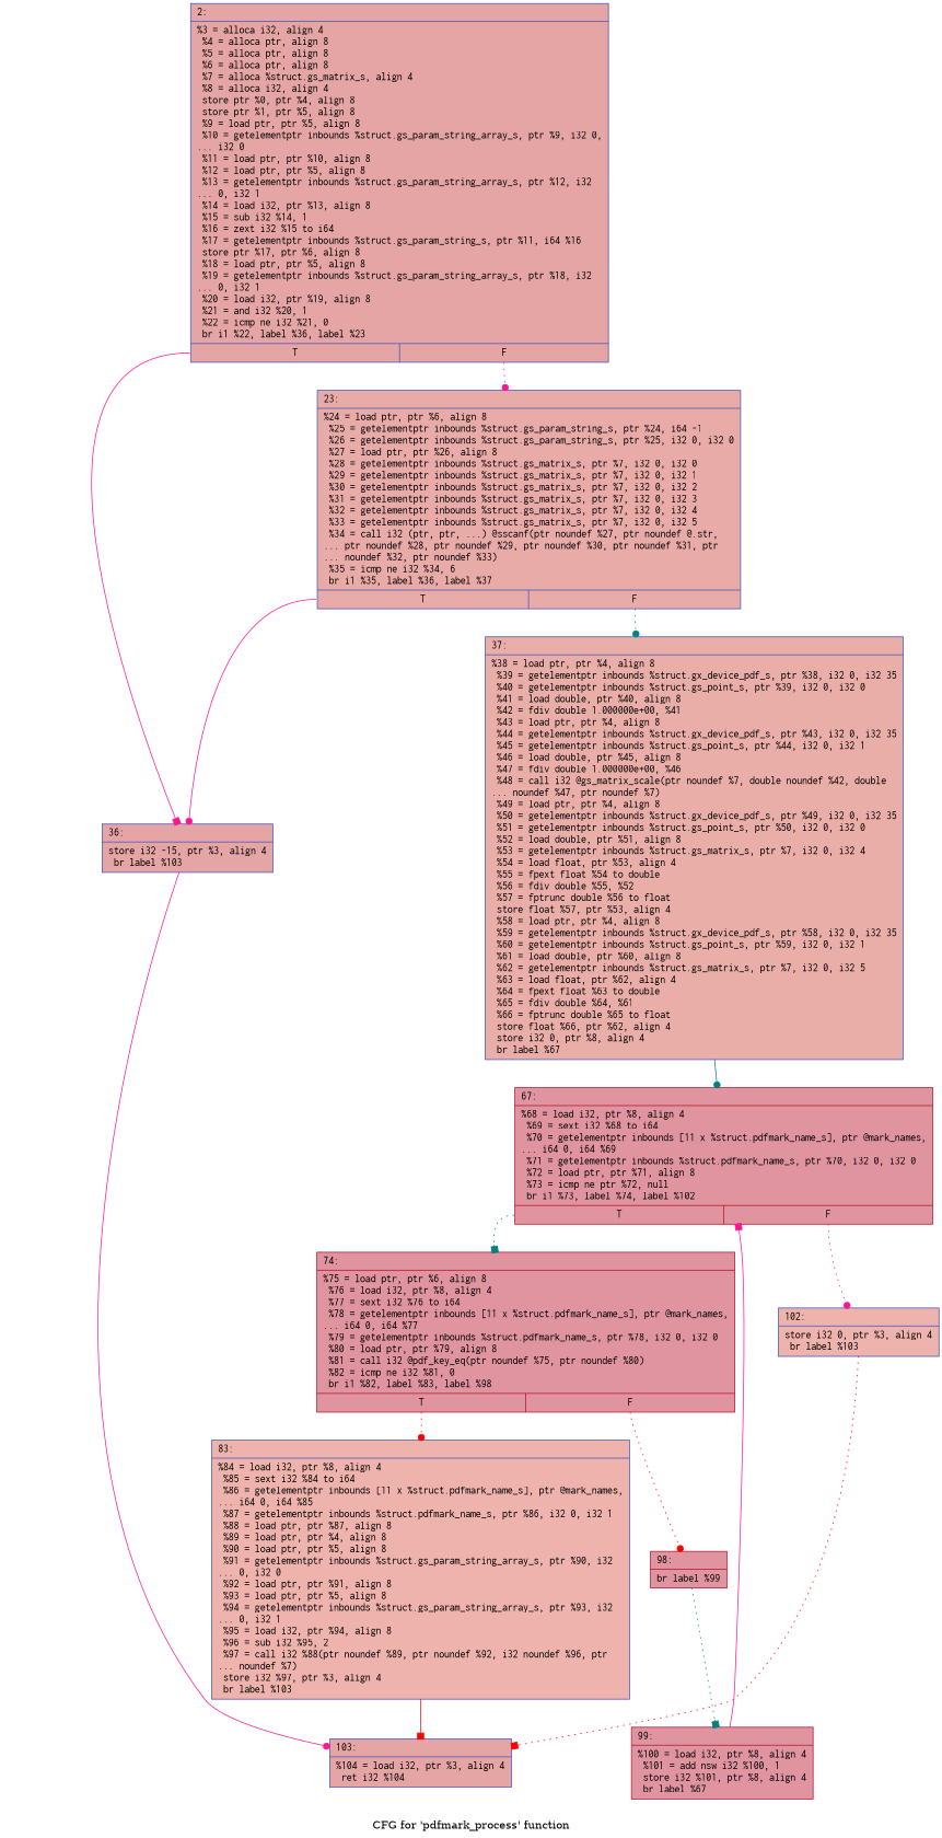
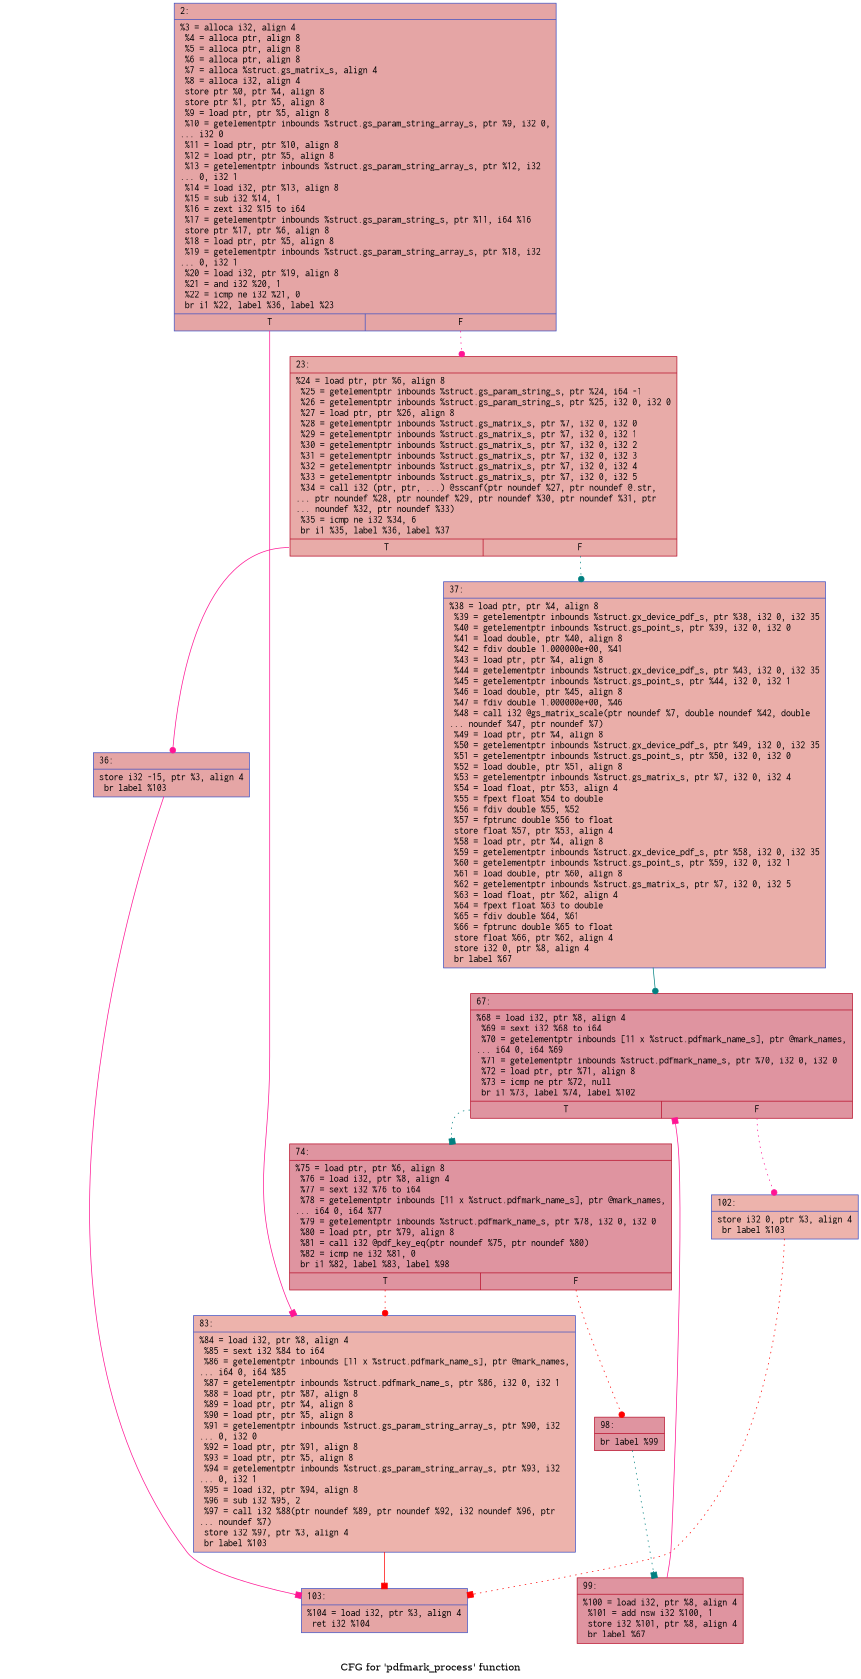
  digraph {
    label="CFG for 'pdfmark_process' function"
    node [color="#3d50c3ff" fillcolor="#b70d2870" fontname=Courier shape=record style=filled]
    edge [arrowhead=dot color=deeppink style=dotted]
    n1 [fillcolor="#c5333470" label="{2:\l|  %3 = alloca i32, align 4\l  %4 = alloca ptr, align 8\l  %5 = alloca ptr, align 8\l  %6 = alloca ptr, align 8\l  %7 = alloca %struct.gs_matrix_s, align 4\l  %8 = alloca i32, align 4\l  store ptr %0, ptr %4, align 8\l  store ptr %1, ptr %5, align 8\l  %9 = load ptr, ptr %5, align 8\l  %10 = getelementptr inbounds %struct.gs_param_string_array_s, ptr %9, i32 0,\l... i32 0\l  %11 = load ptr, ptr %10, align 8\l  %12 = load ptr, ptr %5, align 8\l  %13 = getelementptr inbounds %struct.gs_param_string_array_s, ptr %12, i32\l... 0, i32 1\l  %14 = load i32, ptr %13, align 8\l  %15 = sub i32 %14, 1\l  %16 = zext i32 %15 to i64\l  %17 = getelementptr inbounds %struct.gs_param_string_s, ptr %11, i64 %16\l  store ptr %17, ptr %6, align 8\l  %18 = load ptr, ptr %5, align 8\l  %19 = getelementptr inbounds %struct.gs_param_string_array_s, ptr %18, i32\l... 0, i32 1\l  %20 = load i32, ptr %19, align 8\l  %21 = and i32 %20, 1\l  %22 = icmp ne i32 %21, 0\l  br i1 %22, label %36, label %23\l|{<s0>T|<s1>F}}"]
    n2 [fillcolor="#c5333470" label="{36:\l|  store i32 -15, ptr %3, align 4\l  br label %103\l}"]
-   n3 [fillcolor="#cc403a70" label="{23:\l|  %24 = load ptr, ptr %6, align 8\l  %25 = getelementptr inbounds %struct.gs_param_string_s, ptr %24, i64 -1\l  %26 = getelementptr inbounds %struct.gs_param_string_s, ptr %25, i32 0, i32 0\l  %27 = load ptr, ptr %26, align 8\l  %28 = getelementptr inbounds %struct.gs_matrix_s, ptr %7, i32 0, i32 0\l  %29 = getelementptr inbounds %struct.gs_matrix_s, ptr %7, i32 0, i32 1\l  %30 = getelementptr inbounds %struct.gs_matrix_s, ptr %7, i32 0, i32 2\l  %31 = getelementptr inbounds %struct.gs_matrix_s, ptr %7, i32 0, i32 3\l  %32 = getelementptr inbounds %struct.gs_matrix_s, ptr %7, i32 0, i32 4\l  %33 = getelementptr inbounds %struct.gs_matrix_s, ptr %7, i32 0, i32 5\l  %34 = call i32 (ptr, ptr, ...) @sscanf(ptr noundef %27, ptr noundef @.str,\l... ptr noundef %28, ptr noundef %29, ptr noundef %30, ptr noundef %31, ptr\l... noundef %32, ptr noundef %33)\l  %35 = icmp ne i32 %34, 6\l  br i1 %35, label %36, label %37\l|{<s0>T|<s1>F}}"]
+   n3 [color="#b70d28ff" fillcolor="#cc403a70" label="{23:\l|  %24 = load ptr, ptr %6, align 8\l  %25 = getelementptr inbounds %struct.gs_param_string_s, ptr %24, i64 -1\l  %26 = getelementptr inbounds %struct.gs_param_string_s, ptr %25, i32 0, i32 0\l  %27 = load ptr, ptr %26, align 8\l  %28 = getelementptr inbounds %struct.gs_matrix_s, ptr %7, i32 0, i32 0\l  %29 = getelementptr inbounds %struct.gs_matrix_s, ptr %7, i32 0, i32 1\l  %30 = getelementptr inbounds %struct.gs_matrix_s, ptr %7, i32 0, i32 2\l  %31 = getelementptr inbounds %struct.gs_matrix_s, ptr %7, i32 0, i32 3\l  %32 = getelementptr inbounds %struct.gs_matrix_s, ptr %7, i32 0, i32 4\l  %33 = getelementptr inbounds %struct.gs_matrix_s, ptr %7, i32 0, i32 5\l  %34 = call i32 (ptr, ptr, ...) @sscanf(ptr noundef %27, ptr noundef @.str,\l... ptr noundef %28, ptr noundef %29, ptr noundef %30, ptr noundef %31, ptr\l... noundef %32, ptr noundef %33)\l  %35 = icmp ne i32 %34, 6\l  br i1 %35, label %36, label %37\l|{<s0>T|<s1>F}}"]
    n4 [fillcolor="#c5333470" label="{103:\l|  %104 = load i32, ptr %3, align 4\l  ret i32 %104\l}"]
    n5 [fillcolor="#d0473d70" label="{37:\l|  %38 = load ptr, ptr %4, align 8\l  %39 = getelementptr inbounds %struct.gx_device_pdf_s, ptr %38, i32 0, i32 35\l  %40 = getelementptr inbounds %struct.gs_point_s, ptr %39, i32 0, i32 0\l  %41 = load double, ptr %40, align 8\l  %42 = fdiv double 1.000000e+00, %41\l  %43 = load ptr, ptr %4, align 8\l  %44 = getelementptr inbounds %struct.gx_device_pdf_s, ptr %43, i32 0, i32 35\l  %45 = getelementptr inbounds %struct.gs_point_s, ptr %44, i32 0, i32 1\l  %46 = load double, ptr %45, align 8\l  %47 = fdiv double 1.000000e+00, %46\l  %48 = call i32 @gs_matrix_scale(ptr noundef %7, double noundef %42, double\l... noundef %47, ptr noundef %7)\l  %49 = load ptr, ptr %4, align 8\l  %50 = getelementptr inbounds %struct.gx_device_pdf_s, ptr %49, i32 0, i32 35\l  %51 = getelementptr inbounds %struct.gs_point_s, ptr %50, i32 0, i32 0\l  %52 = load double, ptr %51, align 8\l  %53 = getelementptr inbounds %struct.gs_matrix_s, ptr %7, i32 0, i32 4\l  %54 = load float, ptr %53, align 4\l  %55 = fpext float %54 to double\l  %56 = fdiv double %55, %52\l  %57 = fptrunc double %56 to float\l  store float %57, ptr %53, align 4\l  %58 = load ptr, ptr %4, align 8\l  %59 = getelementptr inbounds %struct.gx_device_pdf_s, ptr %58, i32 0, i32 35\l  %60 = getelementptr inbounds %struct.gs_point_s, ptr %59, i32 0, i32 1\l  %61 = load double, ptr %60, align 8\l  %62 = getelementptr inbounds %struct.gs_matrix_s, ptr %7, i32 0, i32 5\l  %63 = load float, ptr %62, align 4\l  %64 = fpext float %63 to double\l  %65 = fdiv double %64, %61\l  %66 = fptrunc double %65 to float\l  store float %66, ptr %62, align 4\l  store i32 0, ptr %8, align 4\l  br label %67\l}"]
    n6 [color="#b70d28ff" label="{67:\l|  %68 = load i32, ptr %8, align 4\l  %69 = sext i32 %68 to i64\l  %70 = getelementptr inbounds [11 x %struct.pdfmark_name_s], ptr @mark_names,\l... i64 0, i64 %69\l  %71 = getelementptr inbounds %struct.pdfmark_name_s, ptr %70, i32 0, i32 0\l  %72 = load ptr, ptr %71, align 8\l  %73 = icmp ne ptr %72, null\l  br i1 %73, label %74, label %102\l|{<s0>T|<s1>F}}"]
    n7 [color="#b70d28ff" label="{74:\l|  %75 = load ptr, ptr %6, align 8\l  %76 = load i32, ptr %8, align 4\l  %77 = sext i32 %76 to i64\l  %78 = getelementptr inbounds [11 x %struct.pdfmark_name_s], ptr @mark_names,\l... i64 0, i64 %77\l  %79 = getelementptr inbounds %struct.pdfmark_name_s, ptr %78, i32 0, i32 0\l  %80 = load ptr, ptr %79, align 8\l  %81 = call i32 @pdf_key_eq(ptr noundef %75, ptr noundef %80)\l  %82 = icmp ne i32 %81, 0\l  br i1 %82, label %83, label %98\l|{<s0>T|<s1>F}}"]
    n8 [fillcolor="#d6524470" label="{102:\l|  store i32 0, ptr %3, align 4\l  br label %103\l}"]
    n9 [fillcolor="#d6524470" label="{83:\l|  %84 = load i32, ptr %8, align 4\l  %85 = sext i32 %84 to i64\l  %86 = getelementptr inbounds [11 x %struct.pdfmark_name_s], ptr @mark_names,\l... i64 0, i64 %85\l  %87 = getelementptr inbounds %struct.pdfmark_name_s, ptr %86, i32 0, i32 1\l  %88 = load ptr, ptr %87, align 8\l  %89 = load ptr, ptr %4, align 8\l  %90 = load ptr, ptr %5, align 8\l  %91 = getelementptr inbounds %struct.gs_param_string_array_s, ptr %90, i32\l... 0, i32 0\l  %92 = load ptr, ptr %91, align 8\l  %93 = load ptr, ptr %5, align 8\l  %94 = getelementptr inbounds %struct.gs_param_string_array_s, ptr %93, i32\l... 0, i32 1\l  %95 = load i32, ptr %94, align 8\l  %96 = sub i32 %95, 2\l  %97 = call i32 %88(ptr noundef %89, ptr noundef %92, i32 noundef %96, ptr\l... noundef %7)\l  store i32 %97, ptr %3, align 4\l  br label %103\l}"]
    n10 [color="#b70d28ff" label="{98:\l|  br label %99\l}"]
    n11 [color="#b70d28ff" label="{99:\l|  %100 = load i32, ptr %8, align 4\l  %101 = add nsw i32 %100, 1\l  store i32 %101, ptr %8, align 4\l  br label %67\l}"]
-   n1 -> n2 [arrowhead=box style=solid tailport=s0]
+   n1 -> n9 [arrowhead=box style=solid tailport=s0]
    n1 -> n3 [tailport=s1]
-   n2 -> n4 [style=solid]
+   n2 -> n4 [arrowhead=box style=solid]
    n3 -> n2 [style=solid tailport=s0]
    n3 -> n5 [color=teal tailport=s1]
    n5 -> n6 [color=teal style=solid]
    n6 -> n7 [arrowhead=box color=teal tailport=s0]
    n6 -> n8 [tailport=s1]
    n7 -> n9 [color=red tailport=s0]
    n7 -> n10 [color=red tailport=s1]
    n8 -> n4 [arrowhead=box color=red]
    n9 -> n4 [arrowhead=box color=red style=solid]
    n10 -> n11 [arrowhead=box color=teal]
    n11 -> n6 [arrowhead=box style=solid]
  }
